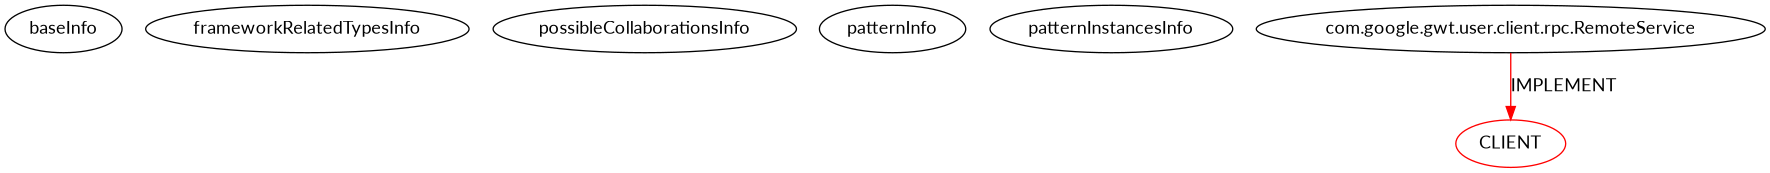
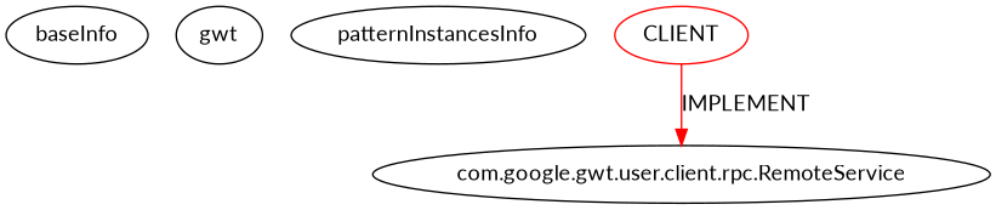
  digraph {
    fontname=Lato
    node [fontname=Lato]
    baseInfo [category=pattern graphId=172 isAnonymous=false possibleRelation=false]
-   frameworkRelatedTypesInfo [0="com.google.gwt.user.client.rpc.RemoteService"]
-   possibleCollaborationsInfo
-   patternInfo [frequency=61.0 patternRootClient=0]
+   possibleCollaborationsInfo [label=gwt]
    patternInstancesInfo [0="bobvash-Resolution-Tracker~/bobvash-Resolution-Tracker/Resolution-Tracker-master/ResolutionTracker/src/com/bobvash/resolutiontracker/client/TaskManagementService.java~TaskManagementService~862" 1="jo32-Easy-URL-Shortener~/jo32-Easy-URL-Shortener/Easy-URL-Shortener-master/src/info/jo32/s/client/PropertyService.java~PropertyService~3296" 10="bebenko-leksi~/bebenko-leksi/leksi-master/gwted/src/main/java/sk/portugal/leksi/editor/client/GreetingService.java~GreetingService~817" 11="MainMain-ChatCafeine~/MainMain-ChatCafeine/ChatCafeine-master/ChatCafeine/src/sources/client/service/CompteService.java~CompteService~189" 12="Tok-Ziraja222~/Tok-Ziraja222/Ziraja222-master/src/ziraja/client/service/DoesItMeanService.java~DoesItMeanService~421" 13="lptr-csopibeszi~/lptr-csopibeszi/csopibeszi-master/src/main/java/hu/lptr/test/gae/csopibeszi/client/MessagesService.java~MessagesService~3634" 14="chrte-TemperatureWatcher~/chrte-TemperatureWatcher/TemperatureWatcher-master/src/com/google/gwt/sample/stockwatcher/client/TemperatureService.java~TemperatureService~1065" 15="MainMain-ChatCafeine~/MainMain-ChatCafeine/ChatCafeine-master/ChatCafeine/src/sources/client/service/ConnexionService.java~ConnexionService~187" 16="MainMain-ChatCafeine~/MainMain-ChatCafeine/ChatCafeine-master/ChatCafeine/src/sources/client/service/SalleService.java~SalleService~185" 17="tle-BillNun~/tle-BillNun/BillNun-master/src/com/testapp/client/api/GreetingService.java~GreetingService~4562" 18="betacraft-RdpGwtClient~/betacraft-RdpGwtClient/RdpGwtClient-master/src/com/droidcloud/viewer/client/GreetingService.java~GreetingService~824" 19="jaxzin-gwt-common-widgets~/jaxzin-gwt-common-widgets/gwt-common-widgets-master/src/com/jaxzin/gwt/ui/client/autocompletion/AutoCompletionMatcherService.java~AutoCompletionMatcherService~3129" 2="marchold-BandRidesServer~/marchold-BandRidesServer/BandRidesServer-master/Band-Rides-Server/src/com/catglo/bandridesserver/client/GreetingService.java~GreetingService~3709" 20="venkatra-GAEqB~/venkatra-GAEqB/GAEqB-master/src/ca/effacious/professional/gaeqb/gui/client/ItemQueryService.java~ItemQueryService~4583" 21="fmilepe-StockWatcher~/fmilepe-StockWatcher/StockWatcher-master/src/br/mdarte/exemplo/client/GreetingService.java~GreetingService~1326" 22="Max-Hailperin-MessageBoard~/Max-Hailperin-MessageBoard/MessageBoard-master/MessageBoard/src/edu/gac/mcs270/messageboard/shared/BlobService.java~BlobService~333" 23="ph73nt-fuzzy-archer~/ph73nt-fuzzy-archer/fuzzy-archer-master/src/couk/fishlegs/nucmedone/client/ChamberUpdater.java~ChamberUpdater~4294" 24="chap19150-SeptaSquared~/chap19150-SeptaSquared/SeptaSquared-master/SeptaSquare/src/com/chapslife/septasquare/client/GreetingService.java~GreetingService~1058" 25="coldplayguy-flight87~/coldplayguy-flight87/flight87-master/BookFlight/src/bookflight/client/GreetingService.java~GreetingService~1090" 26="jdpatterson-spotify-lottery~/jdpatterson-spotify-lottery/spotify-lottery-master/src/com/vercer/spotify/lottery/client/GwtLotteryCalculator.java~GwtLotteryCalculator~3148" 27="aramk-mechanix~/aramk-mechanix/mechanix-master/src/au/edu/unimelb/csse/mugle/client/api/UserService.java~UserService~686" 28="GoogleCloudPlatform-appengine-gwtguestbook-namespaces-java~/GoogleCloudPlatform-appengine-gwtguestbook-namespaces-java/appengine-gwtguestbook-namespaces-java-master/src/com/google/gwt/sample/gwtguestbook/client/GuestService.java~GuestService~158" 29="nbuesing-gwtMockitoExample~/nbuesing-gwtMockitoExample/gwtMockitoExample-master/src/com/objectpartners/buesing/sample/client/SampleApplicationService.java~SampleApplicationService~4128" 3="MainMain-ChatCafeine~/MainMain-ChatCafeine/ChatCafeine-master/ChatCafeine/src/sources/client/service/ProfilService.java~ProfilService~188" 30="jerryvig-city-data~/jerryvig-city-data/city-data-master/src/com/mktneutral/citydata/client/CityDataService.java~CityDataService~3150" 31="aramk-mechanix~/aramk-mechanix/mechanix-master/src/au/edu/unimelb/csse/mugle/client/api/HighscoreService.java~HighscoreService~688" 32="ph73nt-fuzzy-archer~/ph73nt-fuzzy-archer/fuzzy-archer-master/src/couk/fishlegs/nucmedone/client/GreetingService.java~GreetingService~4295" 33="Max-Hailperin-MessageBoard~/Max-Hailperin-MessageBoard/MessageBoard-master/MessageBoard/src/edu/gac/mcs270/messageboard/shared/MessageStore.java~MessageStore~334" 34="DeannaSurma-Census~/DeannaSurma-Census/Census-master/src/com/cs4302/census/client/OutputService.java~OutputService~108" 35="karuto-cloud-storage-gallery~/karuto-cloud-storage-gallery/cloud-storage-gallery-master/src/com/mycompany/cloudstoragegallery/client/GreetingService.java~GreetingService~3404" 36="DeannaSurma-Census~/DeannaSurma-Census/Census-master/src/com/cs4302/census/client/InputService.java~InputService~107" 37="svor-SimpleGWTProject~/svor-SimpleGWTProject/SimpleGWTProject-master/src/com/tutorialspoint/client/GreetingService.java~GreetingService~4526" 38="AquaWolf-frontier-manager~/AquaWolf-frontier-manager/frontier-manager-master/Frontier Manager Server/src/de/waldmeisterundfreunde/frontiermanger/client/GreetingService.java~GreetingService~24" 39="krajcovic-stockwatcher~/krajcovic-stockwatcher/stockwatcher-master/src/com/google/gwt/sample/stockwatcher/client/service/StockService.java~StockService~3440" 4="hershal-supertictactoe~/hershal-supertictactoe/supertictactoe-master/src/com/supertictactoe/supertictactoe/client/GreetingService.java~GreetingService~1406" 40="MaximeMularz-beeApi~/MaximeMularz-beeApi/beeApi-master/src/com/hive/client/GreetingService.java~GreetingService~335" 41="woox-serverapp~/woox-serverapp/serverapp-master/src/wooxes/net/client/GreetingService.java~GreetingService~4646" 42="bobvash-Resolution-Tracker~/bobvash-Resolution-Tracker/Resolution-Tracker-master/ResolutionTracker/src/com/bobvash/resolutiontracker/client/GreetingService.java~GreetingService~886" 43="wuiidl-webservice~/wuiidl-webservice/webservice-master/tourGuide/src/webServices/tourGuide/presentation/interfacesOfServices/user/UsersService.java~UsersService~4687" 44="bohdaq-DeedleJSON~/bohdaq-DeedleJSON/DeedleJSON-master/src/com/appspot/deedleit/client/TimelineService.java~TimelineService~893" 45="krajcovic-stockwatcher~/krajcovic-stockwatcher/stockwatcher-master/src/com/google/gwt/sample/stockwatcher/client/service/GreetingService.java~GreetingService~3439" 46="dissdoc-hellogwt~/dissdoc-hellogwt/hellogwt-master/src/main/java/com/hellogwt/client/service/GreetingService.java~GreetingService~1277" 47="Tok-Ziraja222~/Tok-Ziraja222/Ziraja222-master/src/ziraja/client/service/PersistenceService.java~PersistenceService~420" 48="aramk-mechanix~/aramk-mechanix/mechanix-master/src/au/edu/unimelb/csse/mugle/client/api/BadgeService.java~BadgeService~687" 49="xinl-feedlosophor~/xinl-feedlosophor/feedlosophor-master/Feedlosophor/src/feedlosophor/client/GreetingService.java~GreetingService~4707" 5="nakaken0629-mezamashimailgwt~/nakaken0629-mezamashimailgwt/mezamashimailgwt-master/mezamashimailgwt/src/com/appspot/mezamashimailgwt/client/RegisteringService.java~RegisteringService~4115" 50="carlos-aguayo-html5gwthistory~/carlos-aguayo-html5gwthistory/html5gwthistory-master/src/com/dreamskiale/client/GreetingService.java~GreetingService~1011" 51="ravitle-JBTest~/ravitle-JBTest/JBTest-master/JBTest/src/jbtestPro_v1/client/GreetingService.java~GreetingService~4333" 52="skavish-collaborative-paint~/skavish-collaborative-paint/collaborative-paint-master/src/com/acme/collpaint/client/CollPaintService.java~CollPaintService~4483" 53="MainMain-ChatCafeine~/MainMain-ChatCafeine/ChatCafeine-master/ChatCafeine/src/sources/client/service/AdminService.java~AdminService~186" 54="MainMain-ChatCafeine~/MainMain-ChatCafeine/ChatCafeine-master/ChatCafeine/src/sources/client/GreetingService.java~GreetingService~179" 55="jo32-Easy-URL-Shortener~/jo32-Easy-URL-Shortener/Easy-URL-Shortener-master/src/info/jo32/s/client/UrlService.java~UrlService~3297" 56="papog-grumo~/papog-grumo/grumo-master/src/com/spacepirates/grumo/client/GetDataService.java~GetDataService~4287" 57="robinkeunen-shiny-octo-ironman~/robinkeunen-shiny-octo-ironman/shiny-octo-ironman-master/Guestbook/src/guestbook/client/GreetingService.java~GreetingService~4418" 58="avida-cookmaster~/avida-cookmaster/cookmaster-master/src/cookmaster/client/CookmasterService.java~CookmasterService~772" 59="aramk-mechanix~/aramk-mechanix/mechanix-master/src/au/edu/unimelb/csse/mugle/client/api/KeyValueService.java~KeyValueService~685" 6="krajcovic-stockwatcher~/krajcovic-stockwatcher/stockwatcher-master/src/com/google/gwt/sample/stockwatcher/client/service/LoginService.java~LoginService~3438" 60="CarlRazmus-WebStore~/CarlRazmus-WebStore/WebStore-master/src/tddd24/project/client/ProductService.java~ProductService~58" 7="lferna-Padel~/lferna-Padel/Padel-master/src/padel/client/GreetingService.java~GreetingService~3625" 8="Byclosure-json-rpc-gwt~/Byclosure-json-rpc-gwt/json-rpc-gwt-master/src/main/java/net/brownpig/jsonrpc/client/RemoteJSONRPCService.java~RemoteJSONRPCService~50" 9="ph73nt-fuzzy-archer~/ph73nt-fuzzy-archer/fuzzy-archer-master/src/couk/fishlegs/nucmedone/client/security/AuthService.java~AuthService~4298"]
    n6 [isFrameworkType=false label="com.google.gwt.user.client.rpc.RemoteService" vertexType=FRAMEWORK_INTERFACE_TYPE]
    n7 [color=red isFrameworkType=false label=CLIENT vertexType=ROOT_CLIENT_CLASS_DECLARATION]
-   n6 -> n7 [color=red label=IMPLEMENT fontname=Lato]
+   n7 -> n6 [color=red label=IMPLEMENT fontname=Lato]
  }
